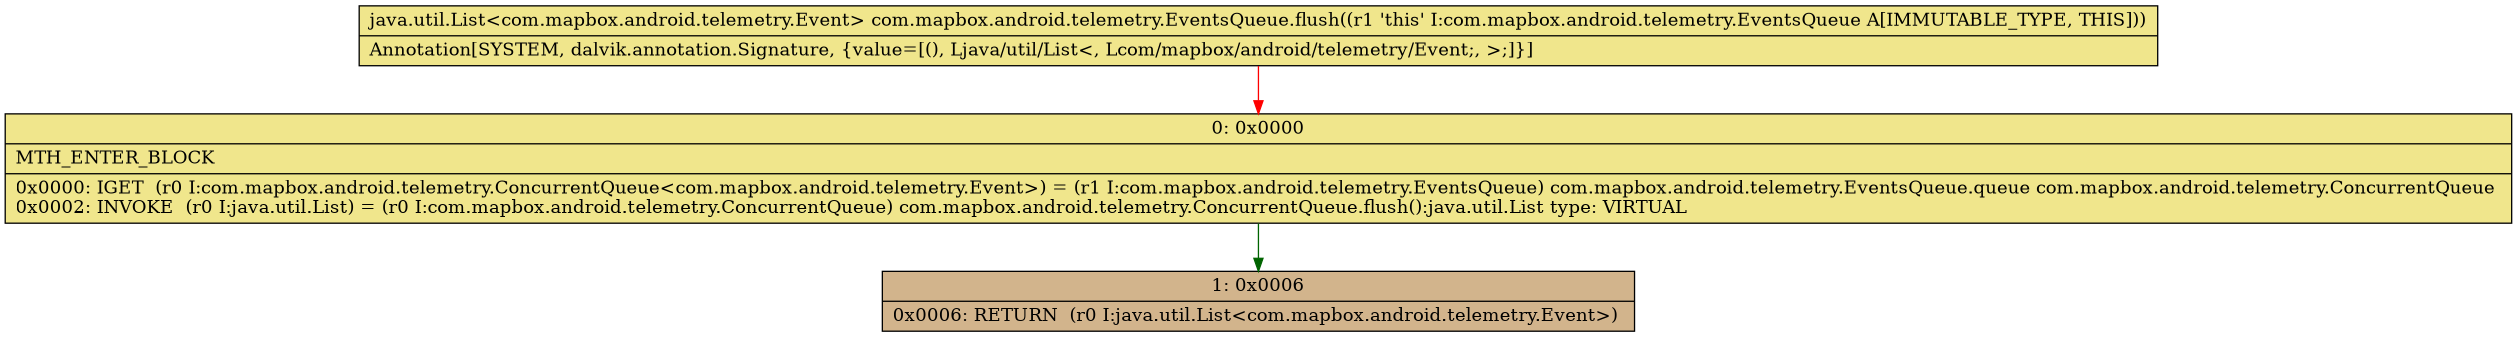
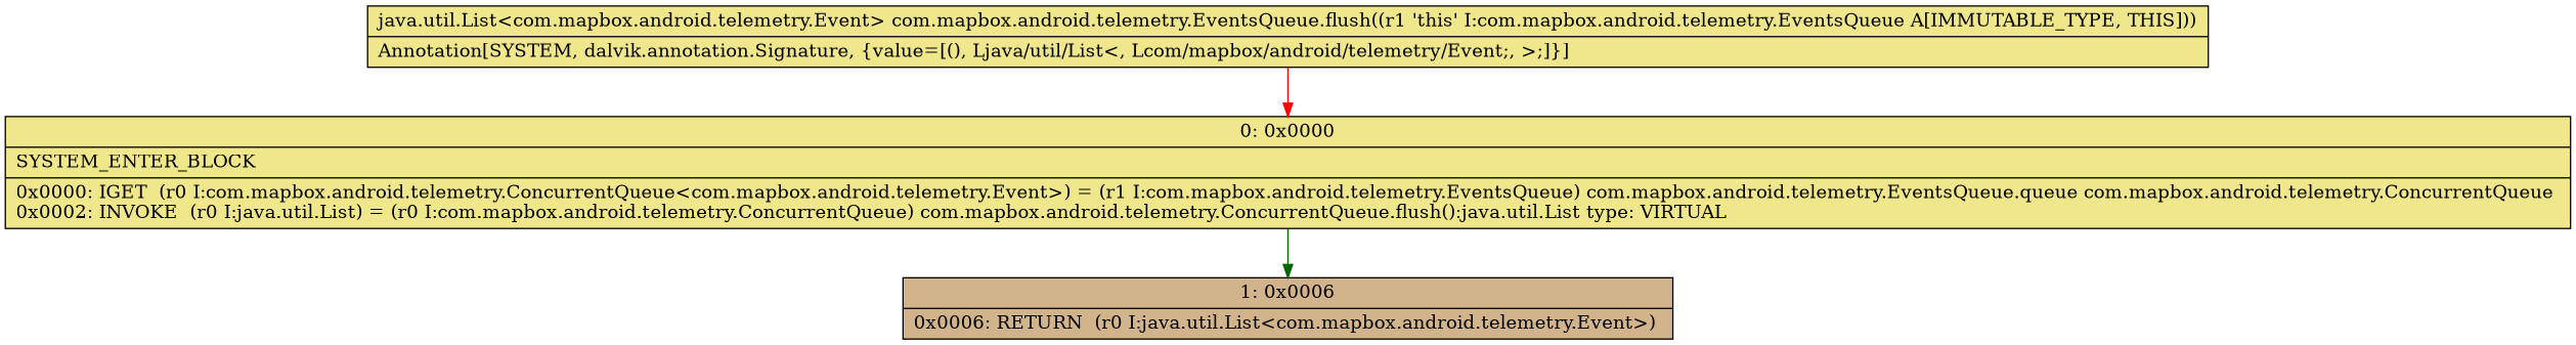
  digraph {
    node [shape=record style=filled fillcolor=khaki]
-   n1 [label="{0\:\ 0x0000|MTH_ENTER_BLOCK\l|0x0000: IGET  (r0 I:com.mapbox.android.telemetry.ConcurrentQueue\<com.mapbox.android.telemetry.Event\>) = (r1 I:com.mapbox.android.telemetry.EventsQueue) com.mapbox.android.telemetry.EventsQueue.queue com.mapbox.android.telemetry.ConcurrentQueue \l0x0002: INVOKE  (r0 I:java.util.List) = (r0 I:com.mapbox.android.telemetry.ConcurrentQueue) com.mapbox.android.telemetry.ConcurrentQueue.flush():java.util.List type: VIRTUAL \l}"]
+   n1 [label="{0\:\ 0x0000|SYSTEM_ENTER_BLOCK\l|0x0000: IGET  (r0 I:com.mapbox.android.telemetry.ConcurrentQueue\<com.mapbox.android.telemetry.Event\>) = (r1 I:com.mapbox.android.telemetry.EventsQueue) com.mapbox.android.telemetry.EventsQueue.queue com.mapbox.android.telemetry.ConcurrentQueue \l0x0002: INVOKE  (r0 I:java.util.List) = (r0 I:com.mapbox.android.telemetry.ConcurrentQueue) com.mapbox.android.telemetry.ConcurrentQueue.flush():java.util.List type: VIRTUAL \l}"]
    n2 [label="{1\:\ 0x0006|0x0006: RETURN  (r0 I:java.util.List\<com.mapbox.android.telemetry.Event\>) \l}" fillcolor=tan]
    n3 [label="{java.util.List\<com.mapbox.android.telemetry.Event\> com.mapbox.android.telemetry.EventsQueue.flush((r1 'this' I:com.mapbox.android.telemetry.EventsQueue A[IMMUTABLE_TYPE, THIS]))  | Annotation[SYSTEM, dalvik.annotation.Signature, \{value=[(), Ljava\/util\/List\<, Lcom\/mapbox\/android\/telemetry\/Event;, \>;]\}]\l}"]
    n1 -> n2 [color=darkgreen]
    n3 -> n1 [color=red]
  }
